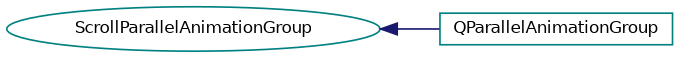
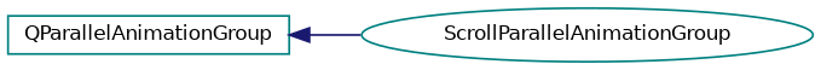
  digraph {
    rankdir=LR
    node [color=teal fillcolor=white fontname=Helvetica fontsize=10 style=filled]
    n1 [height=0.2 label=QParallelAnimationGroup shape=box width=0.4]
    n2 [height=0.2 label=ScrollParallelAnimationGroup shape=ellipse width=0.4]
-   n2 -> n1 [color=midnightblue dir=back fontname=Helvetica fontsize=10 labelfontname=Helvetica labelfontsize=10 style=solid]
+   n1 -> n2 [color=midnightblue dir=back fontname=Helvetica fontsize=10 labelfontname=Helvetica labelfontsize=10 style=solid]
  }
